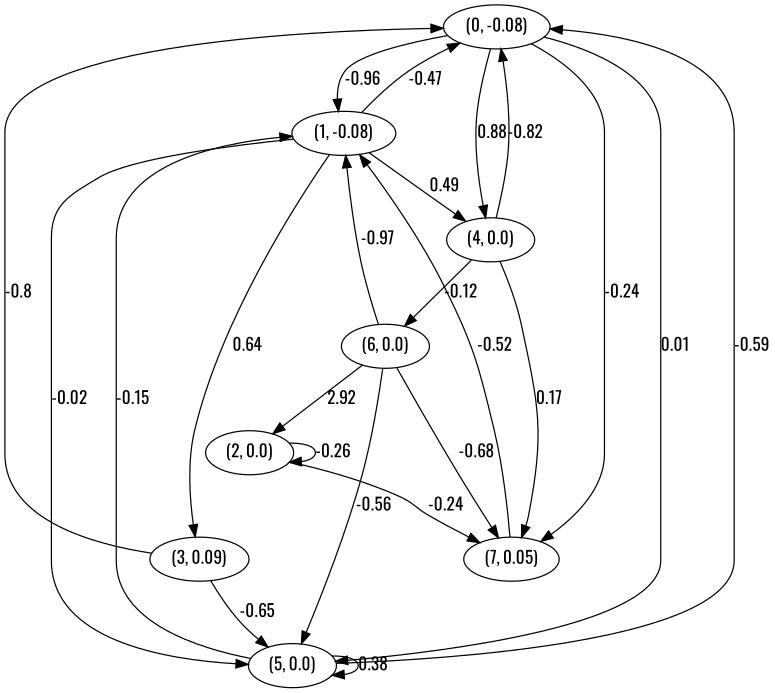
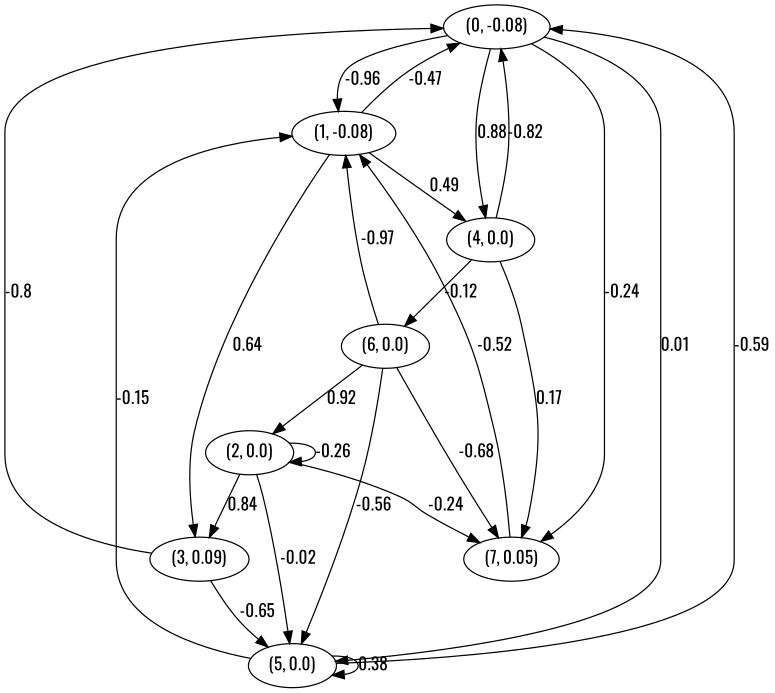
  digraph {
    fontname=Oswald
    node [fontname=Oswald]
    edge [fontname=Oswald]
    n1 [label="(0, -0.08)"]
    n2 [label="(1, -0.08)"]
    n3 [label="(4, 0.0)"]
    n4 [label="(5, 0.0)"]
    n5 [label="(7, 0.05)"]
    n6 [label="(3, 0.09)"]
    n7 [label="(6, 0.0)"]
    n8 [label="(2, 0.0)"]
    n1 -> n2 [label=-0.96]
    n1 -> n3 [label=0.88]
    n1 -> n4 [label=0.01]
    n1 -> n5 [label=-0.24]
    n2 -> n1 [label=-0.47]
    n2 -> n3 [label=0.49]
-   n2 -> n4 [label=-0.02]
+   n8 -> n4 [label=-0.02]
    n2 -> n6 [label=0.64]
    n3 -> n1 [label=-0.82]
    n3 -> n5 [label=0.17]
    n3 -> n7 [label=-0.12]
    n4 -> n1 [label=-0.59]
    n4 -> n2 [label=-0.15]
    n4 -> n4 [label=0.38]
    n5 -> n2 [label=-0.52]
    n6 -> n1 [label=-0.8]
    n6 -> n4 [label=-0.65]
    n7 -> n2 [label=-0.97]
    n7 -> n4 [label=-0.56]
    n7 -> n5 [label=-0.68]
-   n7 -> n8 [label=2.92]
+   n7 -> n8 [label=0.92]
    n8 -> n5 [label=-0.24]
+   n8 -> n6 [label=0.84]
    n8 -> n8 [label=-0.26]
  }
